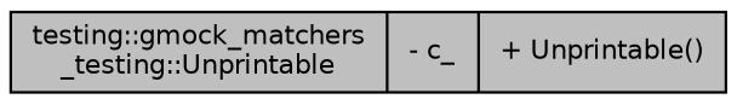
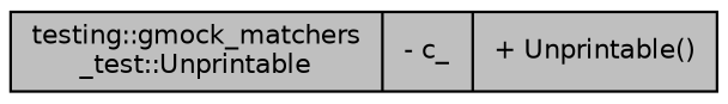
  digraph {
    rankdir=LR
-   n1 [color=black fillcolor=grey75 fontcolor=black fontname=Helvetica fontsize=10 height=0.2 label="{testing::gmock_matchers\l_testing::Unprintable\n|- c_\l|+ Unprintable()\l}" shape=record style=filled width=0.4]
+   n1 [color=black fillcolor=grey75 fontcolor=black fontname=Helvetica fontsize=10 height=0.2 label="{testing::gmock_matchers\l_test::Unprintable\n|- c_\l|+ Unprintable()\l}" shape=record style=filled width=0.4]
  }
